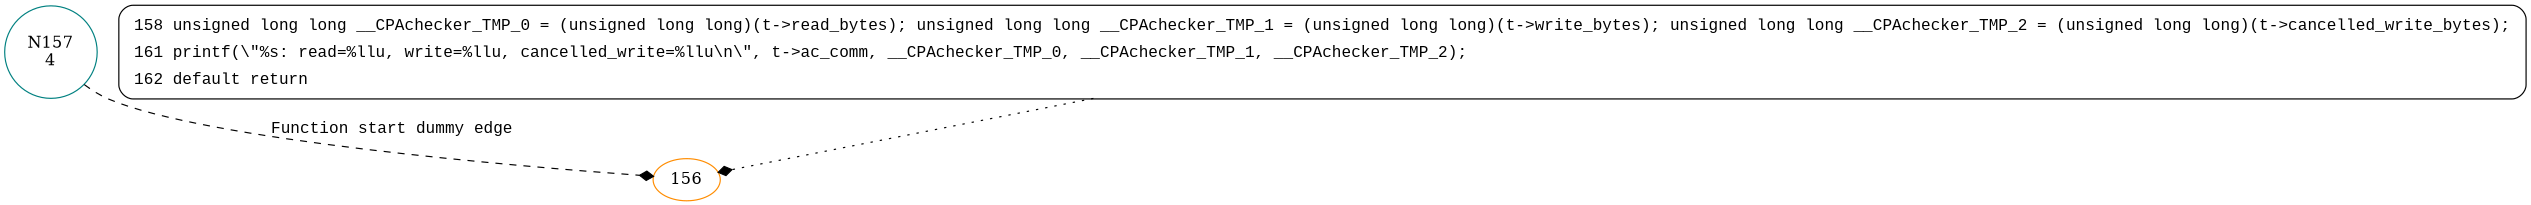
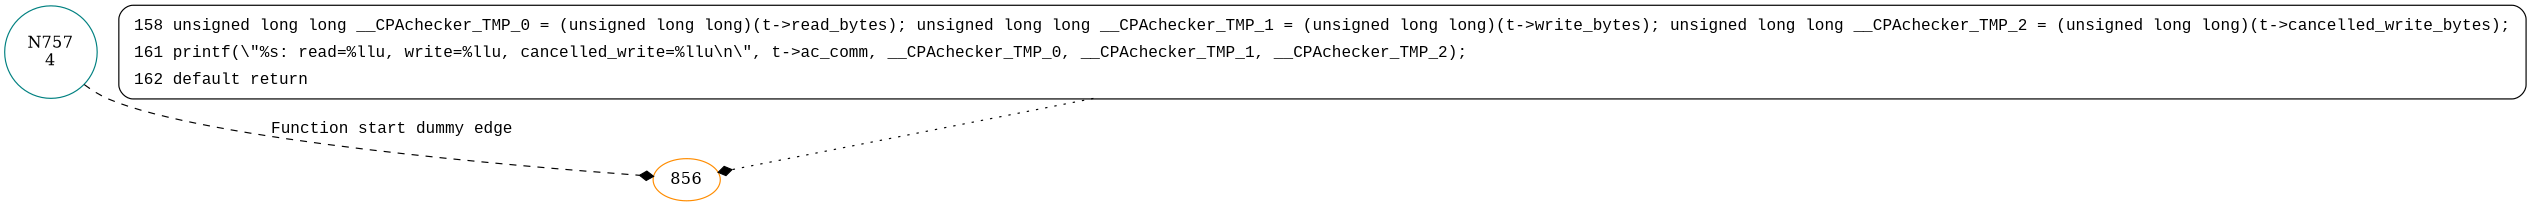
  digraph {
    edge [arrowhead=diamond]
-   n1 [color=teal label="N157\n4" shape=circle]
-   156 [color=darkorange]
+   n1 [color=teal label="N757\n4" shape=circle]
+   156 [color=darkorange label=856]
    n3 [fillcolor=white fontname="Courier New" label=<<table border="0" cellborder="0" cellpadding="3" bgcolor="white"><tr><td align="right">158</td><td align="left">unsigned long long __CPAchecker_TMP_0 = (unsigned long long)(t-&gt;read_bytes); unsigned long long __CPAchecker_TMP_1 = (unsigned long long)(t-&gt;write_bytes); unsigned long long __CPAchecker_TMP_2 = (unsigned long long)(t-&gt;cancelled_write_bytes);</td></tr><tr><td align="right">161</td><td align="left">printf(\"%s: read=%llu, write=%llu, cancelled_write=%llu\n\", t-&gt;ac_comm, __CPAchecker_TMP_0, __CPAchecker_TMP_1, __CPAchecker_TMP_2);</td></tr><tr><td align="right">162</td><td align="left">default return</td></tr></table>> penwidth=1 shape=Mrecord style="filled,bold"]
    n1 -> 156 [fontname="Courier New" label="Function start dummy edge" style=dashed]
    n3 -> 156 [style=dotted]
  }
